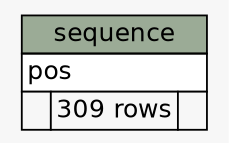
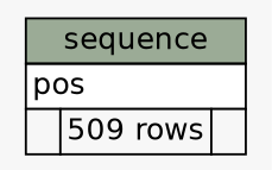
  digraph {
    bgcolor="#f7f7f7"
    fontname=Helvetica
    fontsize=14
    nodesep=0.18
    rankdir=TB
    ranksep=0.46
-   n1 [fontname=Helvetica fontsize=14 label=<     <TABLE BORDER="0" CELLBORDER="1" CELLSPACING="0" BGCOLOR="#ffffff">       <TR><TD COLSPAN="3" BGCOLOR="#9bab96" ALIGN="CENTER">sequence</TD></TR>       <TR><TD PORT="pos" COLSPAN="3" ALIGN="LEFT">pos</TD></TR>       <TR><TD ALIGN="LEFT" BGCOLOR="#f7f7f7">  </TD><TD ALIGN="RIGHT" BGCOLOR="#f7f7f7">309 rows</TD><TD ALIGN="RIGHT" BGCOLOR="#f7f7f7">  </TD></TR>     </TABLE>> shape=plaintext]
+   n1 [fontname=Helvetica fontsize=14 label=<     <TABLE BORDER="0" CELLBORDER="1" CELLSPACING="0" BGCOLOR="#ffffff">       <TR><TD COLSPAN="3" BGCOLOR="#9bab96" ALIGN="CENTER">sequence</TD></TR>       <TR><TD PORT="pos" COLSPAN="3" ALIGN="LEFT">pos</TD></TR>       <TR><TD ALIGN="LEFT" BGCOLOR="#f7f7f7">  </TD><TD ALIGN="RIGHT" BGCOLOR="#f7f7f7">509 rows</TD><TD ALIGN="RIGHT" BGCOLOR="#f7f7f7">  </TD></TR>     </TABLE>> shape=plaintext]
  }
